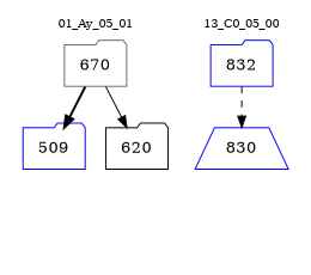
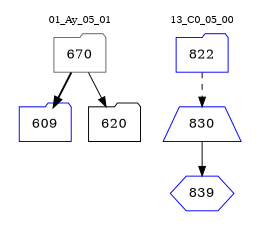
  digraph {
    node [color=blue shape=folder]
    edge [color=black style=solid]
    n1 [color=gray40 label=670]
-   n2 [label=509]
+   n2 [label=609]
    n3 [color=black label=620]
    n4 [label=830 shape=trapezium]
-   n5 [label=832]
+   n5 [label=822]
+   n6 [label=839 shape=hexagon]
    subgraph cluster_1 {
      color=white
      fontsize=10
      label="01_Ay_05_01"
      n1
      n2
      n3
    }
    subgraph cluster_2 {
      color=white
      fontsize=10
      label="13_C0_05_00"
      n4
      n5
+     n6
    }
    n1 -> n2 [style=bold]
    n1 -> n3
+   n4 -> n6
    n5 -> n4 [style=dashed]
  }
